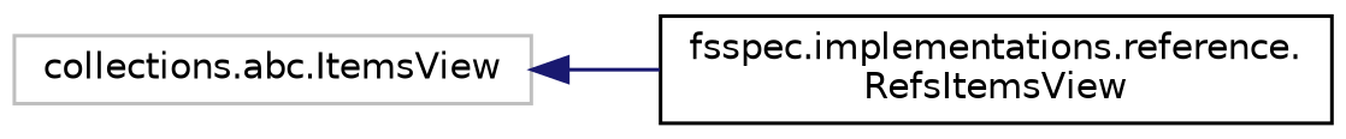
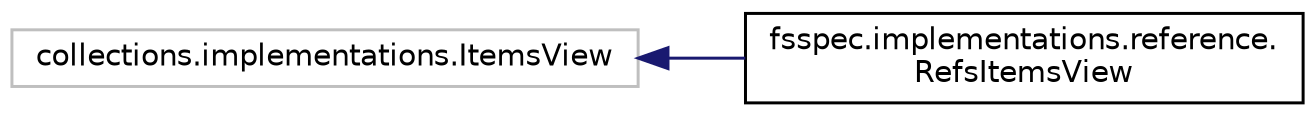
  digraph {
    rankdir=LR
    node [fillcolor=white fontname=Helvetica fontsize=10 shape=record style=filled]
-   n1 [color=grey75 height=0.2 label="collections.abc.ItemsView" width=0.4]
+   n1 [color=grey75 height=0.2 label="collections.implementations.ItemsView" width=0.4]
    n2 [color=black height=0.2 label="fsspec.implementations.reference.\lRefsItemsView" width=0.4]
    n1 -> n2 [color=midnightblue dir=back fontname=Helvetica fontsize=10 labelfontname=Helvetica labelfontsize=10 style=solid]
  }
